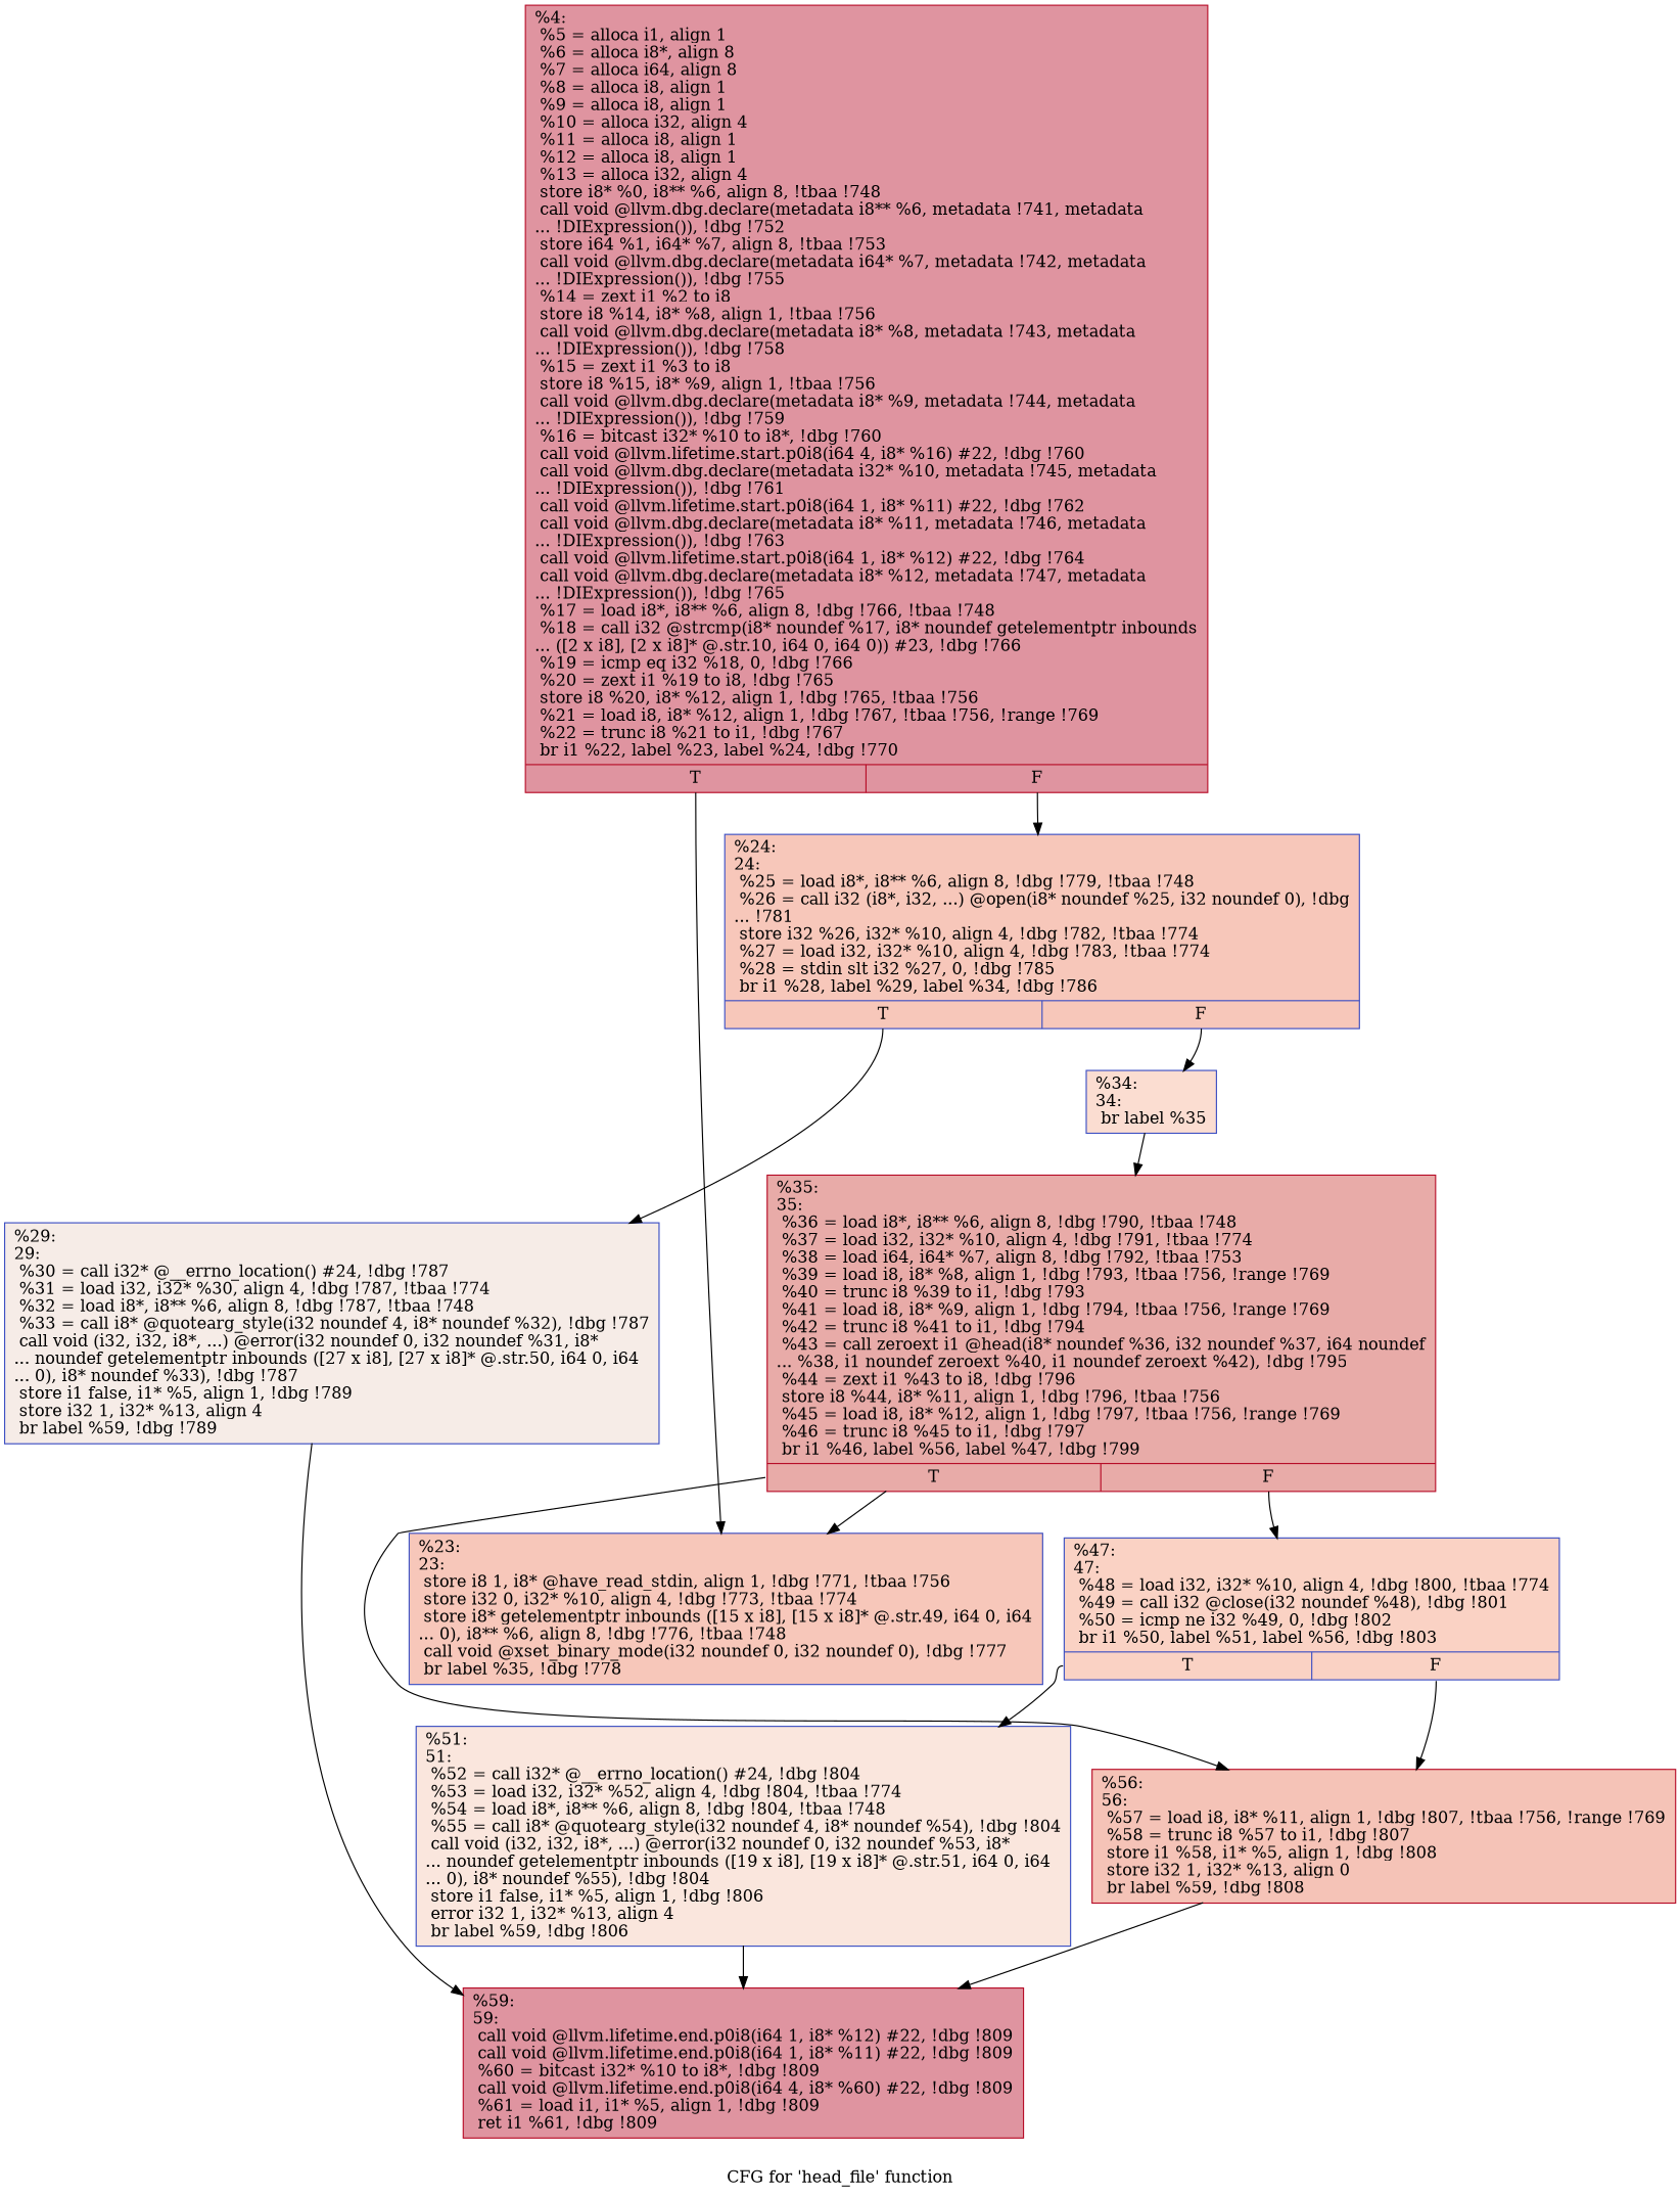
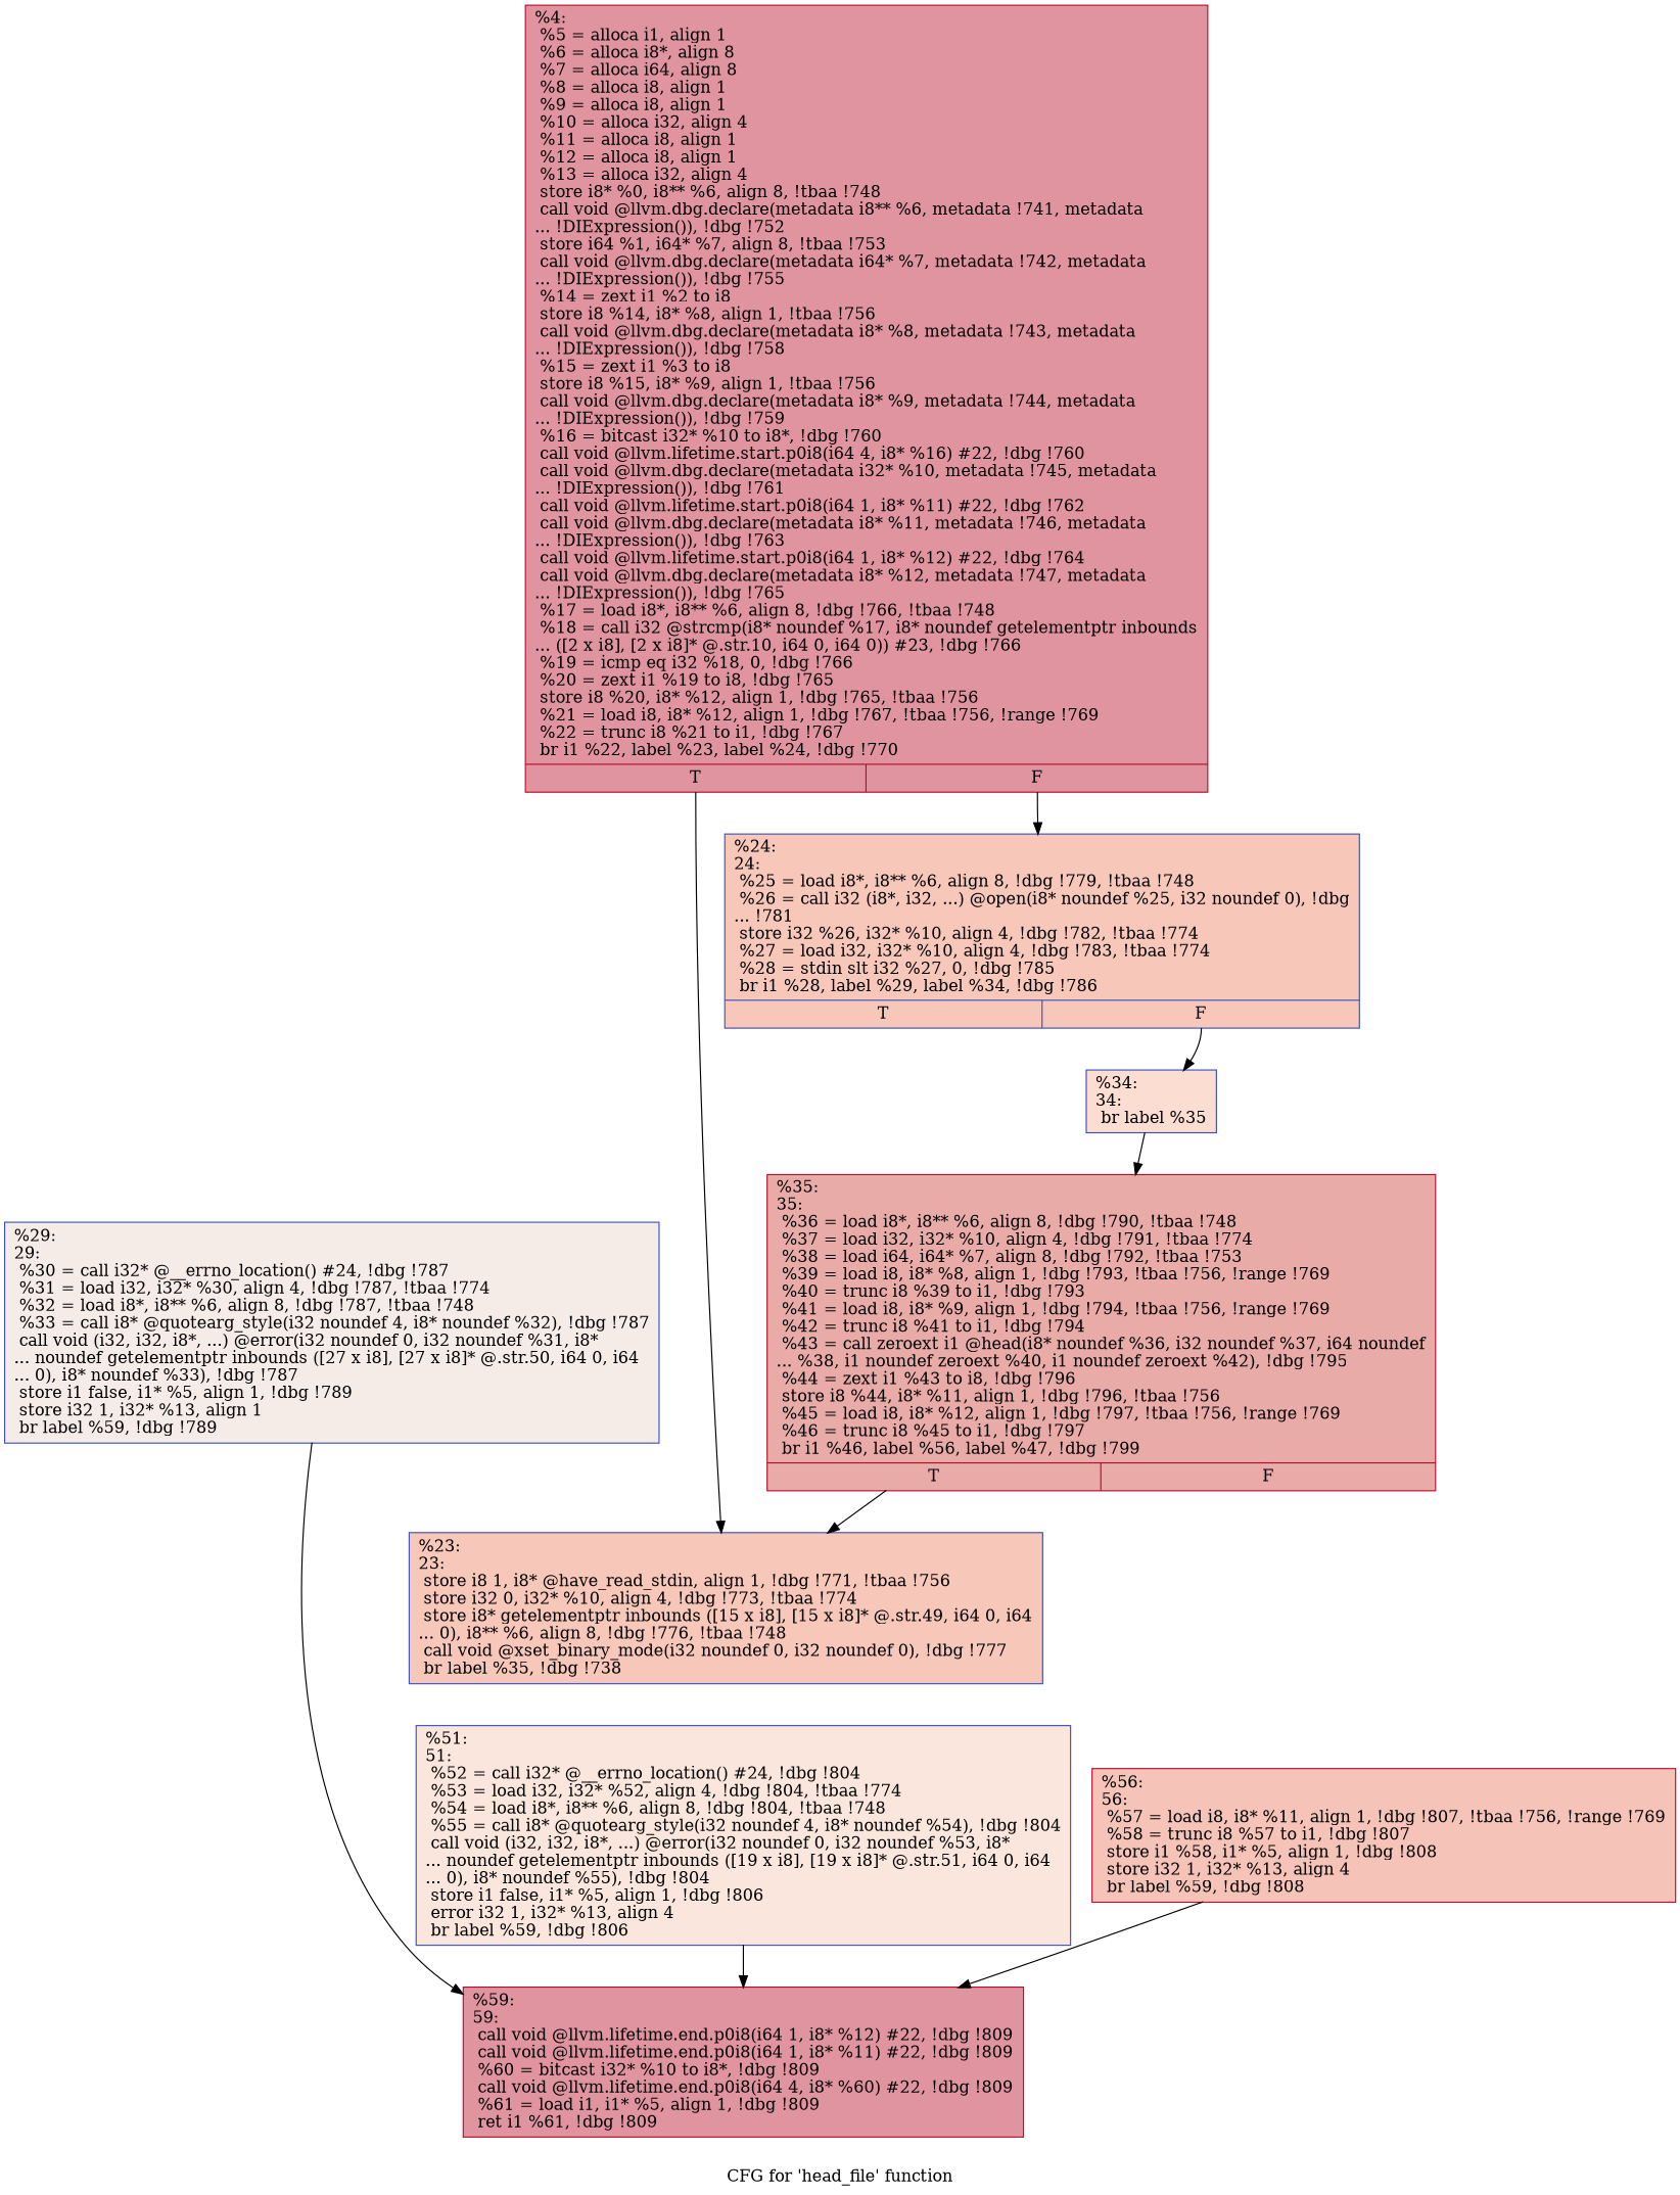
  digraph {
    label="CFG for 'head_file' function"
    node [color="#3d50c3ff" fillcolor="#b70d2870" shape=record style=filled]
    n1 [color="#b70d28ff" label="{%4:\l  %5 = alloca i1, align 1\l  %6 = alloca i8*, align 8\l  %7 = alloca i64, align 8\l  %8 = alloca i8, align 1\l  %9 = alloca i8, align 1\l  %10 = alloca i32, align 4\l  %11 = alloca i8, align 1\l  %12 = alloca i8, align 1\l  %13 = alloca i32, align 4\l  store i8* %0, i8** %6, align 8, !tbaa !748\l  call void @llvm.dbg.declare(metadata i8** %6, metadata !741, metadata\l... !DIExpression()), !dbg !752\l  store i64 %1, i64* %7, align 8, !tbaa !753\l  call void @llvm.dbg.declare(metadata i64* %7, metadata !742, metadata\l... !DIExpression()), !dbg !755\l  %14 = zext i1 %2 to i8\l  store i8 %14, i8* %8, align 1, !tbaa !756\l  call void @llvm.dbg.declare(metadata i8* %8, metadata !743, metadata\l... !DIExpression()), !dbg !758\l  %15 = zext i1 %3 to i8\l  store i8 %15, i8* %9, align 1, !tbaa !756\l  call void @llvm.dbg.declare(metadata i8* %9, metadata !744, metadata\l... !DIExpression()), !dbg !759\l  %16 = bitcast i32* %10 to i8*, !dbg !760\l  call void @llvm.lifetime.start.p0i8(i64 4, i8* %16) #22, !dbg !760\l  call void @llvm.dbg.declare(metadata i32* %10, metadata !745, metadata\l... !DIExpression()), !dbg !761\l  call void @llvm.lifetime.start.p0i8(i64 1, i8* %11) #22, !dbg !762\l  call void @llvm.dbg.declare(metadata i8* %11, metadata !746, metadata\l... !DIExpression()), !dbg !763\l  call void @llvm.lifetime.start.p0i8(i64 1, i8* %12) #22, !dbg !764\l  call void @llvm.dbg.declare(metadata i8* %12, metadata !747, metadata\l... !DIExpression()), !dbg !765\l  %17 = load i8*, i8** %6, align 8, !dbg !766, !tbaa !748\l  %18 = call i32 @strcmp(i8* noundef %17, i8* noundef getelementptr inbounds\l... ([2 x i8], [2 x i8]* @.str.10, i64 0, i64 0)) #23, !dbg !766\l  %19 = icmp eq i32 %18, 0, !dbg !766\l  %20 = zext i1 %19 to i8, !dbg !765\l  store i8 %20, i8* %12, align 1, !dbg !765, !tbaa !756\l  %21 = load i8, i8* %12, align 1, !dbg !767, !tbaa !756, !range !769\l  %22 = trunc i8 %21 to i1, !dbg !767\l  br i1 %22, label %23, label %24, !dbg !770\l|{<s0>T|<s1>F}}"]
-   n2 [fillcolor="#ec7f6370" label="{%23:\l23:                                               \l  store i8 1, i8* @have_read_stdin, align 1, !dbg !771, !tbaa !756\l  store i32 0, i32* %10, align 4, !dbg !773, !tbaa !774\l  store i8* getelementptr inbounds ([15 x i8], [15 x i8]* @.str.49, i64 0, i64\l... 0), i8** %6, align 8, !dbg !776, !tbaa !748\l  call void @xset_binary_mode(i32 noundef 0, i32 noundef 0), !dbg !777\l  br label %35, !dbg !778\l}"]
+   n2 [fillcolor="#ec7f6370" label="{%23:\l23:                                               \l  store i8 1, i8* @have_read_stdin, align 1, !dbg !771, !tbaa !756\l  store i32 0, i32* %10, align 4, !dbg !773, !tbaa !774\l  store i8* getelementptr inbounds ([15 x i8], [15 x i8]* @.str.49, i64 0, i64\l... 0), i8** %6, align 8, !dbg !776, !tbaa !748\l  call void @xset_binary_mode(i32 noundef 0, i32 noundef 0), !dbg !777\l  br label %35, !dbg !738\l}"]
    n3 [fillcolor="#ec7f6370" label="{%24:\l24:                                               \l  %25 = load i8*, i8** %6, align 8, !dbg !779, !tbaa !748\l  %26 = call i32 (i8*, i32, ...) @open(i8* noundef %25, i32 noundef 0), !dbg\l... !781\l  store i32 %26, i32* %10, align 4, !dbg !782, !tbaa !774\l  %27 = load i32, i32* %10, align 4, !dbg !783, !tbaa !774\l  %28 = stdin slt i32 %27, 0, !dbg !785\l  br i1 %28, label %29, label %34, !dbg !786\l|{<s0>T|<s1>F}}"]
-   n4 [fillcolor="#ead5c970" label="{%29:\l29:                                               \l  %30 = call i32* @__errno_location() #24, !dbg !787\l  %31 = load i32, i32* %30, align 4, !dbg !787, !tbaa !774\l  %32 = load i8*, i8** %6, align 8, !dbg !787, !tbaa !748\l  %33 = call i8* @quotearg_style(i32 noundef 4, i8* noundef %32), !dbg !787\l  call void (i32, i32, i8*, ...) @error(i32 noundef 0, i32 noundef %31, i8*\l... noundef getelementptr inbounds ([27 x i8], [27 x i8]* @.str.50, i64 0, i64\l... 0), i8* noundef %33), !dbg !787\l  store i1 false, i1* %5, align 1, !dbg !789\l  store i32 1, i32* %13, align 4\l  br label %59, !dbg !789\l}"]
+   n4 [fillcolor="#ead5c970" label="{%29:\l29:                                               \l  %30 = call i32* @__errno_location() #24, !dbg !787\l  %31 = load i32, i32* %30, align 4, !dbg !787, !tbaa !774\l  %32 = load i8*, i8** %6, align 8, !dbg !787, !tbaa !748\l  %33 = call i8* @quotearg_style(i32 noundef 4, i8* noundef %32), !dbg !787\l  call void (i32, i32, i8*, ...) @error(i32 noundef 0, i32 noundef %31, i8*\l... noundef getelementptr inbounds ([27 x i8], [27 x i8]* @.str.50, i64 0, i64\l... 0), i8* noundef %33), !dbg !787\l  store i1 false, i1* %5, align 1, !dbg !789\l  store i32 1, i32* %13, align 1\l  br label %59, !dbg !789\l}"]
    n5 [fillcolor="#f7b39670" label="{%34:\l34:                                               \l  br label %35\l}"]
    n6 [color="#b70d28ff" fillcolor="#cc403a70" label="{%35:\l35:                                               \l  %36 = load i8*, i8** %6, align 8, !dbg !790, !tbaa !748\l  %37 = load i32, i32* %10, align 4, !dbg !791, !tbaa !774\l  %38 = load i64, i64* %7, align 8, !dbg !792, !tbaa !753\l  %39 = load i8, i8* %8, align 1, !dbg !793, !tbaa !756, !range !769\l  %40 = trunc i8 %39 to i1, !dbg !793\l  %41 = load i8, i8* %9, align 1, !dbg !794, !tbaa !756, !range !769\l  %42 = trunc i8 %41 to i1, !dbg !794\l  %43 = call zeroext i1 @head(i8* noundef %36, i32 noundef %37, i64 noundef\l... %38, i1 noundef zeroext %40, i1 noundef zeroext %42), !dbg !795\l  %44 = zext i1 %43 to i8, !dbg !796\l  store i8 %44, i8* %11, align 1, !dbg !796, !tbaa !756\l  %45 = load i8, i8* %12, align 1, !dbg !797, !tbaa !756, !range !769\l  %46 = trunc i8 %45 to i1, !dbg !797\l  br i1 %46, label %56, label %47, !dbg !799\l|{<s0>T|<s1>F}}"]
-   n7 [color="#b70d28ff" fillcolor="#e8765c70" label="{%56:\l56:                                               \l  %57 = load i8, i8* %11, align 1, !dbg !807, !tbaa !756, !range !769\l  %58 = trunc i8 %57 to i1, !dbg !807\l  store i1 %58, i1* %5, align 1, !dbg !808\l  store i32 1, i32* %13, align 0\l  br label %59, !dbg !808\l}"]
-   n8 [fillcolor="#f4987a70" label="{%47:\l47:                                               \l  %48 = load i32, i32* %10, align 4, !dbg !800, !tbaa !774\l  %49 = call i32 @close(i32 noundef %48), !dbg !801\l  %50 = icmp ne i32 %49, 0, !dbg !802\l  br i1 %50, label %51, label %56, !dbg !803\l|{<s0>T|<s1>F}}"]
+   n7 [color="#b70d28ff" fillcolor="#e8765c70" label="{%56:\l56:                                               \l  %57 = load i8, i8* %11, align 1, !dbg !807, !tbaa !756, !range !769\l  %58 = trunc i8 %57 to i1, !dbg !807\l  store i1 %58, i1* %5, align 1, !dbg !808\l  store i32 1, i32* %13, align 4\l  br label %59, !dbg !808\l}"]
    n9 [color="#b70d28ff" label="{%59:\l59:                                               \l  call void @llvm.lifetime.end.p0i8(i64 1, i8* %12) #22, !dbg !809\l  call void @llvm.lifetime.end.p0i8(i64 1, i8* %11) #22, !dbg !809\l  %60 = bitcast i32* %10 to i8*, !dbg !809\l  call void @llvm.lifetime.end.p0i8(i64 4, i8* %60) #22, !dbg !809\l  %61 = load i1, i1* %5, align 1, !dbg !809\l  ret i1 %61, !dbg !809\l}"]
    n10 [fillcolor="#f3c7b170" label="{%51:\l51:                                               \l  %52 = call i32* @__errno_location() #24, !dbg !804\l  %53 = load i32, i32* %52, align 4, !dbg !804, !tbaa !774\l  %54 = load i8*, i8** %6, align 8, !dbg !804, !tbaa !748\l  %55 = call i8* @quotearg_style(i32 noundef 4, i8* noundef %54), !dbg !804\l  call void (i32, i32, i8*, ...) @error(i32 noundef 0, i32 noundef %53, i8*\l... noundef getelementptr inbounds ([19 x i8], [19 x i8]* @.str.51, i64 0, i64\l... 0), i8* noundef %55), !dbg !804\l  store i1 false, i1* %5, align 1, !dbg !806\l  error i32 1, i32* %13, align 4\l  br label %59, !dbg !806\l}"]
    n1 -> n2 [tailport=s0]
    n1 -> n3 [tailport=s1]
-   n3 -> n4 [tailport=s0]
    n3 -> n5 [tailport=s1]
    n4 -> n9
    n5 -> n6
    n6 -> n2
-   n6 -> n7 [tailport=s0]
-   n6 -> n8 [tailport=s1]
    n7 -> n9
-   n8 -> n7 [tailport=s1]
-   n8 -> n10 [tailport=s0]
    n10 -> n9
  }
